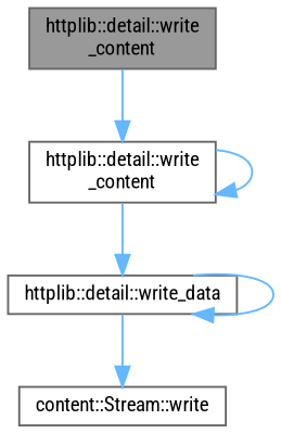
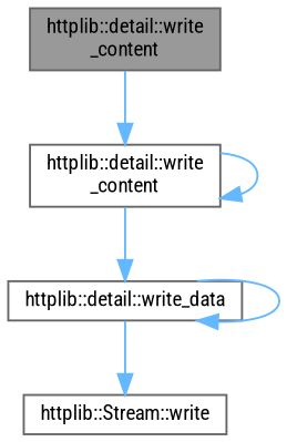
  digraph {
    fontname="Roboto Condensed"
    rankdir=TB
    node [color=grey40 fillcolor=white fontname="Roboto Condensed" fontsize=10 shape=box style=filled]
    edge [color=steelblue1 fontname="Roboto Condensed" fontsize=10 labelfontname=Helvetica labelfontsize=10 style=solid]
    n1 [color=gray40 fillcolor=grey60 fontcolor=black height=0.2 label="httplib::detail::write\l_content" width=0.4]
    n2 [height=0.2 label="httplib::detail::write\l_content" width=0.4]
    n3 [height=0.2 label="httplib::detail::write_data" width=0.4]
-   n4 [height=0.2 label="content::Stream::write" width=0.4]
+   n4 [height=0.2 label="httplib::Stream::write" width=0.4]
    n1 -> n2
    n2 -> n2
    n2 -> n3
    n3 -> n3
    n3 -> n4
  }
